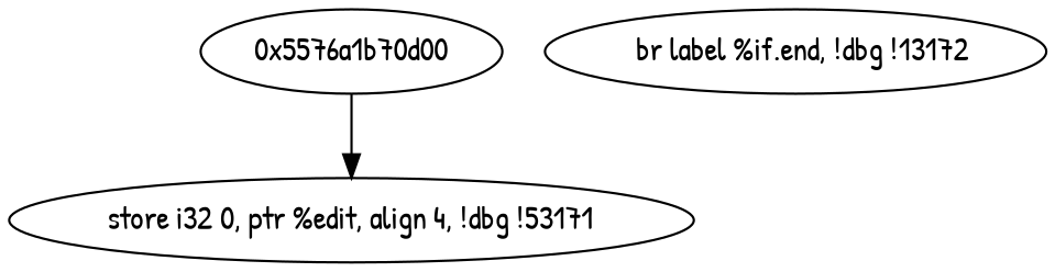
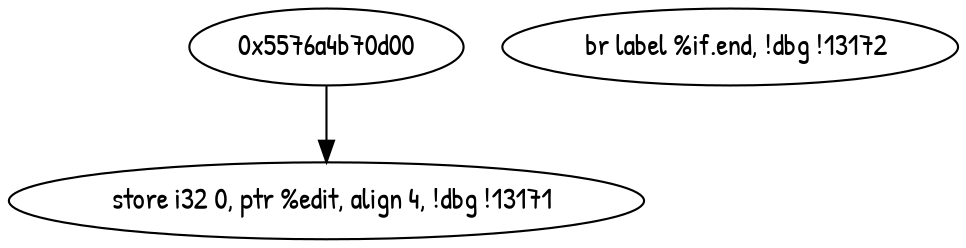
  digraph {
    fontname="Patrick Hand"
    node [fontname="Patrick Hand"]
-   n1 [label="store i32 0, ptr %edit, align 4, !dbg !53171"]
+   n1 [label="  store i32 0, ptr %edit, align 4, !dbg !13171"]
    n2 [label="  br label %if.end, !dbg !13172"]
-   "0x5576a1b70d00"
+   "0x5576a1b70d00" [label="0x5576a4b70d00"]
    "0x5576a1b70d00" -> n1 [fontname="Patrick Hand"]
  }
